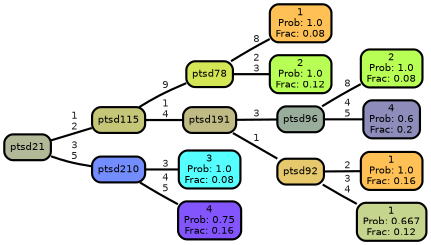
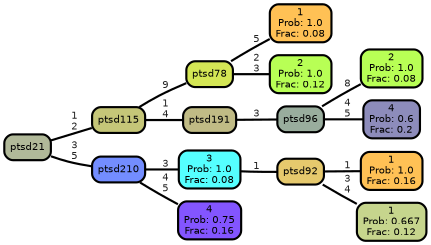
  graph {
    rankdir=LR
    ranksep="0 equally"
    splines=straight
    node [color=black fillcolor="#b8ff55" fontcolor=black fontname=helvetica penwidth=3 shape=box style="filled, rounded"]
    edge [color=black fontcolor=grey14 fontname=helvetica fontweight=bold penwidth=3]
    n1 [label="2\nProb: 1.0\nFrac: 0.12"]
    n2 [fillcolor="#d4e655" label=ptsd78]
    n3 [fillcolor="#ffc155" label="1\nProb: 1.0\nFrac: 0.08"]
    n4 [fillcolor="#c5c678" label=ptsd115]
    n5 [fillcolor="#c0bb85" label=ptsd191]
    n6 [fillcolor="#e6c96d" label=ptsd92]
    n7 [fillcolor="#99ad9d" label=ptsd96]
    n8 [fillcolor="#ffc155" label="1\nProb: 1.0\nFrac: 0.16"]
    n9 [fillcolor="#c6d58d" label="1\nProb: 0.667\nFrac: 0.12"]
    n10 [label="2\nProb: 1.0\nFrac: 0.08"]
    n11 [fillcolor="#8d8cbb" label="4\nProb: 0.6\nFrac: 0.2"]
    n12 [fillcolor="#b1b999" label=ptsd21]
    n13 [fillcolor="#738dff" label=ptsd210]
    n14 [fillcolor="#55ffff" label="3\nProb: 1.0\nFrac: 0.08"]
    n15 [fillcolor="#8355ff" label="4\nProb: 0.75\nFrac: 0.16"]
    subgraph sub_1 {
      rank=same
    }
    n2 -- n1 [label=" 2\n 3"]
-   n2 -- n3 [label=" 8"]
+   n2 -- n3 [label=" 5"]
    n4 -- n2 [label=" 9"]
    n4 -- n5 [label=" 1\n 4"]
-   n5 -- n6 [label=" 1"]
+   n14 -- n6 [label=" 1"]
    n5 -- n7 [label=" 3"]
-   n6 -- n8 [label=" 2"]
+   n6 -- n8 [label=" 1"]
    n6 -- n9 [label=" 3\n 4"]
    n7 -- n10 [label=" 8"]
    n7 -- n11 [label=" 4\n 5"]
    n12 -- n4 [label=" 1\n 2"]
    n12 -- n13 [label=" 3\n 5"]
    n13 -- n14 [label=" 3"]
    n13 -- n15 [label=" 4\n 5"]
  }
